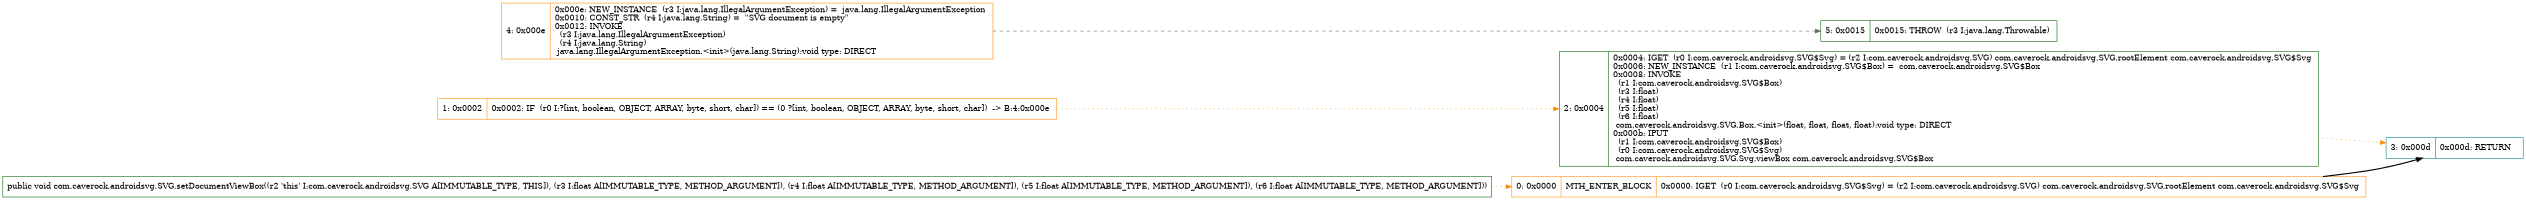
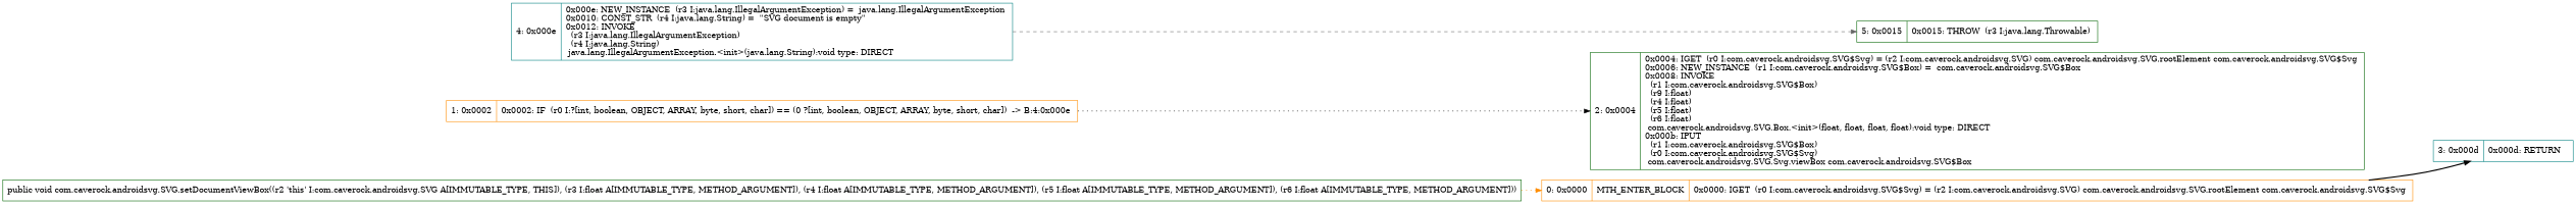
  digraph {
    rankdir=LR
    node [color=darkgreen shape=record]
    edge [color=black style=dotted]
    n1 [color=darkorange label="{0\:\ 0x0000|MTH_ENTER_BLOCK\l|0x0000: IGET  (r0 I:com.caverock.androidsvg.SVG$Svg) = (r2 I:com.caverock.androidsvg.SVG) com.caverock.androidsvg.SVG.rootElement com.caverock.androidsvg.SVG$Svg \l}"]
    n2 [color=teal label="{3\:\ 0x000d|0x000d: RETURN   \l}"]
    n3 [color=darkorange label="{1\:\ 0x0002|0x0002: IF  (r0 I:?[int, boolean, OBJECT, ARRAY, byte, short, char]) == (0 ?[int, boolean, OBJECT, ARRAY, byte, short, char])  \-\> B:4:0x000e \l}"]
-   n4 [label="{2\:\ 0x0004|0x0004: IGET  (r0 I:com.caverock.androidsvg.SVG$Svg) = (r2 I:com.caverock.androidsvg.SVG) com.caverock.androidsvg.SVG.rootElement com.caverock.androidsvg.SVG$Svg \l0x0006: NEW_INSTANCE  (r1 I:com.caverock.androidsvg.SVG$Box) =  com.caverock.androidsvg.SVG$Box \l0x0008: INVOKE  \l  (r1 I:com.caverock.androidsvg.SVG$Box)\l  (r3 I:float)\l  (r4 I:float)\l  (r5 I:float)\l  (r6 I:float)\l com.caverock.androidsvg.SVG.Box.\<init\>(float, float, float, float):void type: DIRECT \l0x000b: IPUT  \l  (r1 I:com.caverock.androidsvg.SVG$Box)\l  (r0 I:com.caverock.androidsvg.SVG$Svg)\l com.caverock.androidsvg.SVG.Svg.viewBox com.caverock.androidsvg.SVG$Box \l}"]
-   n5 [color=darkorange label="{4\:\ 0x000e|0x000e: NEW_INSTANCE  (r3 I:java.lang.IllegalArgumentException) =  java.lang.IllegalArgumentException \l0x0010: CONST_STR  (r4 I:java.lang.String) =  \"SVG document is empty\" \l0x0012: INVOKE  \l  (r3 I:java.lang.IllegalArgumentException)\l  (r4 I:java.lang.String)\l java.lang.IllegalArgumentException.\<init\>(java.lang.String):void type: DIRECT \l}"]
+   n4 [label="{2\:\ 0x0004|0x0004: IGET  (r0 I:com.caverock.androidsvg.SVG$Svg) = (r2 I:com.caverock.androidsvg.SVG) com.caverock.androidsvg.SVG.rootElement com.caverock.androidsvg.SVG$Svg \l0x0006: NEW_INSTANCE  (r1 I:com.caverock.androidsvg.SVG$Box) =  com.caverock.androidsvg.SVG$Box \l0x0008: INVOKE  \l  (r1 I:com.caverock.androidsvg.SVG$Box)\l  (r9 I:float)\l  (r4 I:float)\l  (r5 I:float)\l  (r6 I:float)\l com.caverock.androidsvg.SVG.Box.\<init\>(float, float, float, float):void type: DIRECT \l0x000b: IPUT  \l  (r1 I:com.caverock.androidsvg.SVG$Box)\l  (r0 I:com.caverock.androidsvg.SVG$Svg)\l com.caverock.androidsvg.SVG.Svg.viewBox com.caverock.androidsvg.SVG$Box \l}"]
+   n5 [color=teal label="{4\:\ 0x000e|0x000e: NEW_INSTANCE  (r3 I:java.lang.IllegalArgumentException) =  java.lang.IllegalArgumentException \l0x0010: CONST_STR  (r4 I:java.lang.String) =  \"SVG document is empty\" \l0x0012: INVOKE  \l  (r3 I:java.lang.IllegalArgumentException)\l  (r4 I:java.lang.String)\l java.lang.IllegalArgumentException.\<init\>(java.lang.String):void type: DIRECT \l}"]
    n6 [label="{5\:\ 0x0015|0x0015: THROW  (r3 I:java.lang.Throwable) \l}"]
    n7 [label="{public void com.caverock.androidsvg.SVG.setDocumentViewBox((r2 'this' I:com.caverock.androidsvg.SVG A[IMMUTABLE_TYPE, THIS]), (r3 I:float A[IMMUTABLE_TYPE, METHOD_ARGUMENT]), (r4 I:float A[IMMUTABLE_TYPE, METHOD_ARGUMENT]), (r5 I:float A[IMMUTABLE_TYPE, METHOD_ARGUMENT]), (r6 I:float A[IMMUTABLE_TYPE, METHOD_ARGUMENT])) }"]
    n1 -> n2 [style=bold]
-   n3 -> n4 [color=darkorange]
-   n4 -> n2 [color=darkorange]
+   n3 -> n4
    n5 -> n6 [color=gray40 style=dashed]
    n7 -> n1 [color=darkorange]
  }
